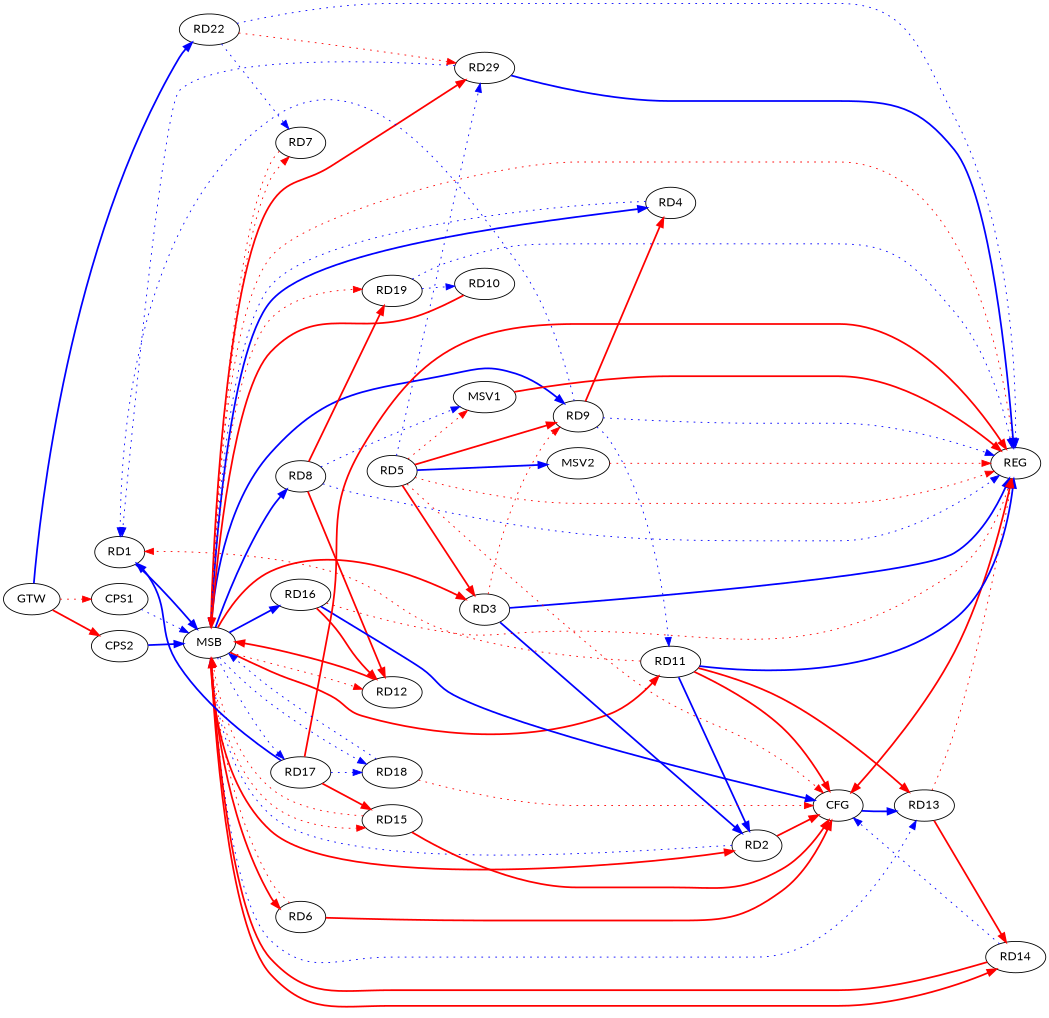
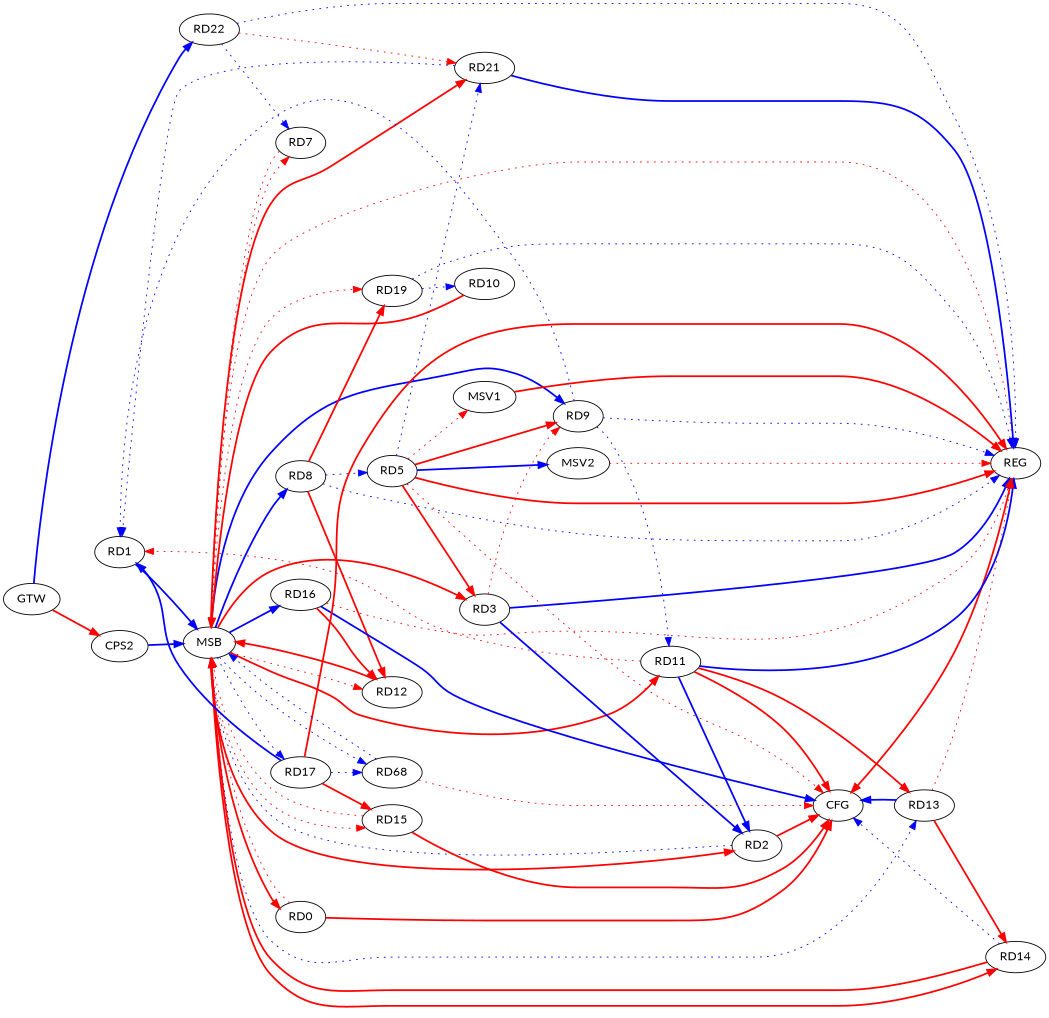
  strict digraph {
    fontname=Lato
    rankdir=LR
    node [fontname=Lato]
    edge [color=red fontname=Lato style=bold]
    n1 [label=RD1]
    n2 [label=MSB]
    n3 [label=RD2]
    n4 [label=RD3]
    n5 [label=RD9]
    n6 [label=REG]
-   n7 [label=RD4]
-   n8 [label=RD29]
-   n9 [label=RD6]
+   n8 [label=RD21]
+   n9 [label=RD0]
    n10 [label=RD7]
    n11 [label=RD8]
    n12 [label=RD12]
    n13 [label=RD19]
    n14 [label=RD11]
    n15 [label=RD13]
    n16 [label=RD14]
    n17 [label=RD15]
    n18 [label=RD16]
    n19 [label=RD17]
-   n20 [label=RD18]
+   n20 [label=RD68]
    n21 [label=CFG]
    n22 [label=RD5]
    n23 [label=MSV1]
    n24 [label=MSV2]
    n25 [label=RD10]
    n26 [label=RD22]
-   n27 [label=CPS1]
    n28 [label=CPS2]
    n29 [label=GTW]
    n1 -> n2 [color=blue]
    n2 -> n3
    n2 -> n4
    n2 -> n5 [color=blue]
    n2 -> n6 [style=dotted]
-   n2 -> n7 [color=blue]
    n2 -> n8
    n2 -> n9
    n2 -> n10 [style=dotted]
    n2 -> n11 [color=blue]
    n2 -> n12 [style=dotted]
    n2 -> n13 [style=dotted]
    n2 -> n14
    n2 -> n15 [color=blue style=dotted]
    n2 -> n16
    n2 -> n17 [style=dotted]
    n2 -> n18 [color=blue]
    n2 -> n19 [color=blue style=dotted]
    n2 -> n20 [color=blue style=dotted]
    n3 -> n2 [color=blue style=dotted]
    n3 -> n21
    n4 -> n3 [color=blue]
    n4 -> n5 [style=dotted]
    n4 -> n6 [color=blue]
    n5 -> n1 [color=blue style=dotted]
    n5 -> n6 [color=blue style=dotted]
-   n5 -> n7
    n5 -> n14 [color=blue style=dotted]
    n6 -> n21
-   n7 -> n2 [color=blue style=dotted]
    n8 -> n1 [color=blue style=dotted]
    n8 -> n6 [color=blue]
    n9 -> n2 [style=dotted]
    n9 -> n21
    n10 -> n2 [style=dotted]
    n11 -> n6 [color=blue style=dotted]
    n11 -> n12
    n11 -> n13
-   n11 -> n23 [color=blue style=dotted]
+   n11 -> n22 [color=blue style=dotted]
    n12 -> n2
    n13 -> n6 [color=blue style=dotted]
    n13 -> n25 [color=blue style=dotted]
    n14 -> n1 [style=dotted]
    n14 -> n3 [color=blue]
    n14 -> n6 [color=blue]
    n14 -> n15
    n14 -> n21
    n15 -> n6 [style=dotted]
    n15 -> n16
-   n21 -> n15 [color=blue]
+   n15 -> n21 [color=blue]
    n16 -> n2
    n16 -> n21 [color=blue style=dotted]
    n17 -> n2 [style=dotted]
    n17 -> n21
    n18 -> n6 [style=dotted]
    n18 -> n12
    n18 -> n21 [color=blue]
    n19 -> n1 [color=blue]
    n19 -> n6
    n19 -> n17
    n19 -> n20 [color=blue style=dotted]
    n20 -> n2 [color=blue style=dotted]
    n20 -> n21 [style=dotted]
    n22 -> n4
    n22 -> n5
-   n22 -> n6 [style=dotted]
+   n22 -> n6
    n22 -> n8 [color=blue style=dotted]
    n22 -> n21 [style=dotted]
    n22 -> n23 [style=dotted]
    n22 -> n24 [color=blue]
    n23 -> n6
    n24 -> n6 [style=dotted]
    n25 -> n2
    n26 -> n6 [color=blue style=dotted]
    n26 -> n8 [style=dotted]
    n26 -> n10 [color=blue style=dotted]
-   n27 -> n2 [color=blue style=dotted]
    n28 -> n2 [color=blue]
    n29 -> n26 [color=blue]
-   n29 -> n27 [style=dotted]
    n29 -> n28
  }
